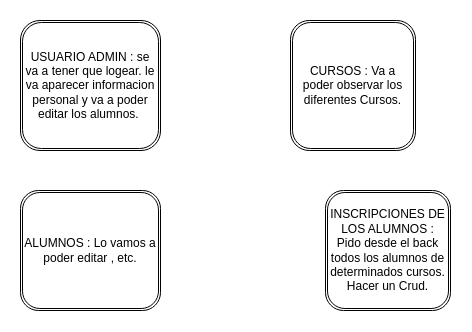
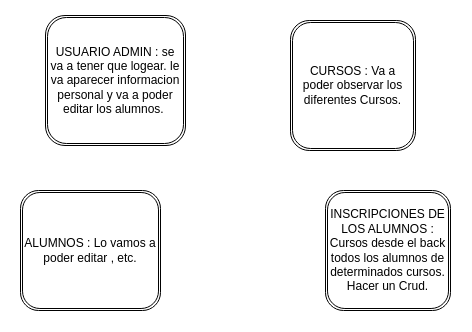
  <mxCell id="0" />
  <mxCell id="1" parent="0" />
- <mxCell id="2" value="USUARIO ADMIN : se va a tener que logear. le va aparecer informacion personal y va a poder editar los alumnos.&amp;nbsp;" style="shape=ext;double=1;rounded=1;whiteSpace=wrap;html=1;" vertex="1" parent="1"><mxGeometry x="20" y="20" width="140" height="130" as="geometry" /></mxCell>
+ <mxCell id="2" value="USUARIO ADMIN : se va a tener que logear. le va aparecer informacion personal y va a poder editar los alumnos.&amp;nbsp;" style="shape=ext;double=1;rounded=1;whiteSpace=wrap;html=1;" vertex="1" parent="1"><mxGeometry x="45" y="15" width="140" height="130" as="geometry" /></mxCell>
  <mxCell id="3" value="CURSOS : Va a poder observar los diferentes Cursos." style="shape=ext;double=1;rounded=1;whiteSpace=wrap;html=1;" vertex="1" parent="1"><mxGeometry x="290" y="20" width="125" height="130" as="geometry" /></mxCell>
  <mxCell id="4" value="ALUMNOS : Lo vamos a poder editar , etc." style="shape=ext;double=1;rounded=1;whiteSpace=wrap;html=1;" vertex="1" parent="1"><mxGeometry x="20" y="190" width="140" height="120" as="geometry" /></mxCell>
- <mxCell id="5" value="INSCRIPCIONES DE LOS ALUMNOS : Pido desde el back todos los alumnos de determinados cursos.&lt;br&gt;Hacer un Crud." style="shape=ext;double=1;rounded=1;whiteSpace=wrap;html=1;" vertex="1" parent="1"><mxGeometry x="325" y="190" width="125" height="120" as="geometry" /></mxCell>
+ <mxCell id="5" value="INSCRIPCIONES DE LOS ALUMNOS : Cursos desde el back todos los alumnos de determinados cursos.&lt;br&gt;Hacer un Crud." style="shape=ext;double=1;rounded=1;whiteSpace=wrap;html=1;" vertex="1" parent="1"><mxGeometry x="325" y="190" width="125" height="120" as="geometry" /></mxCell>
